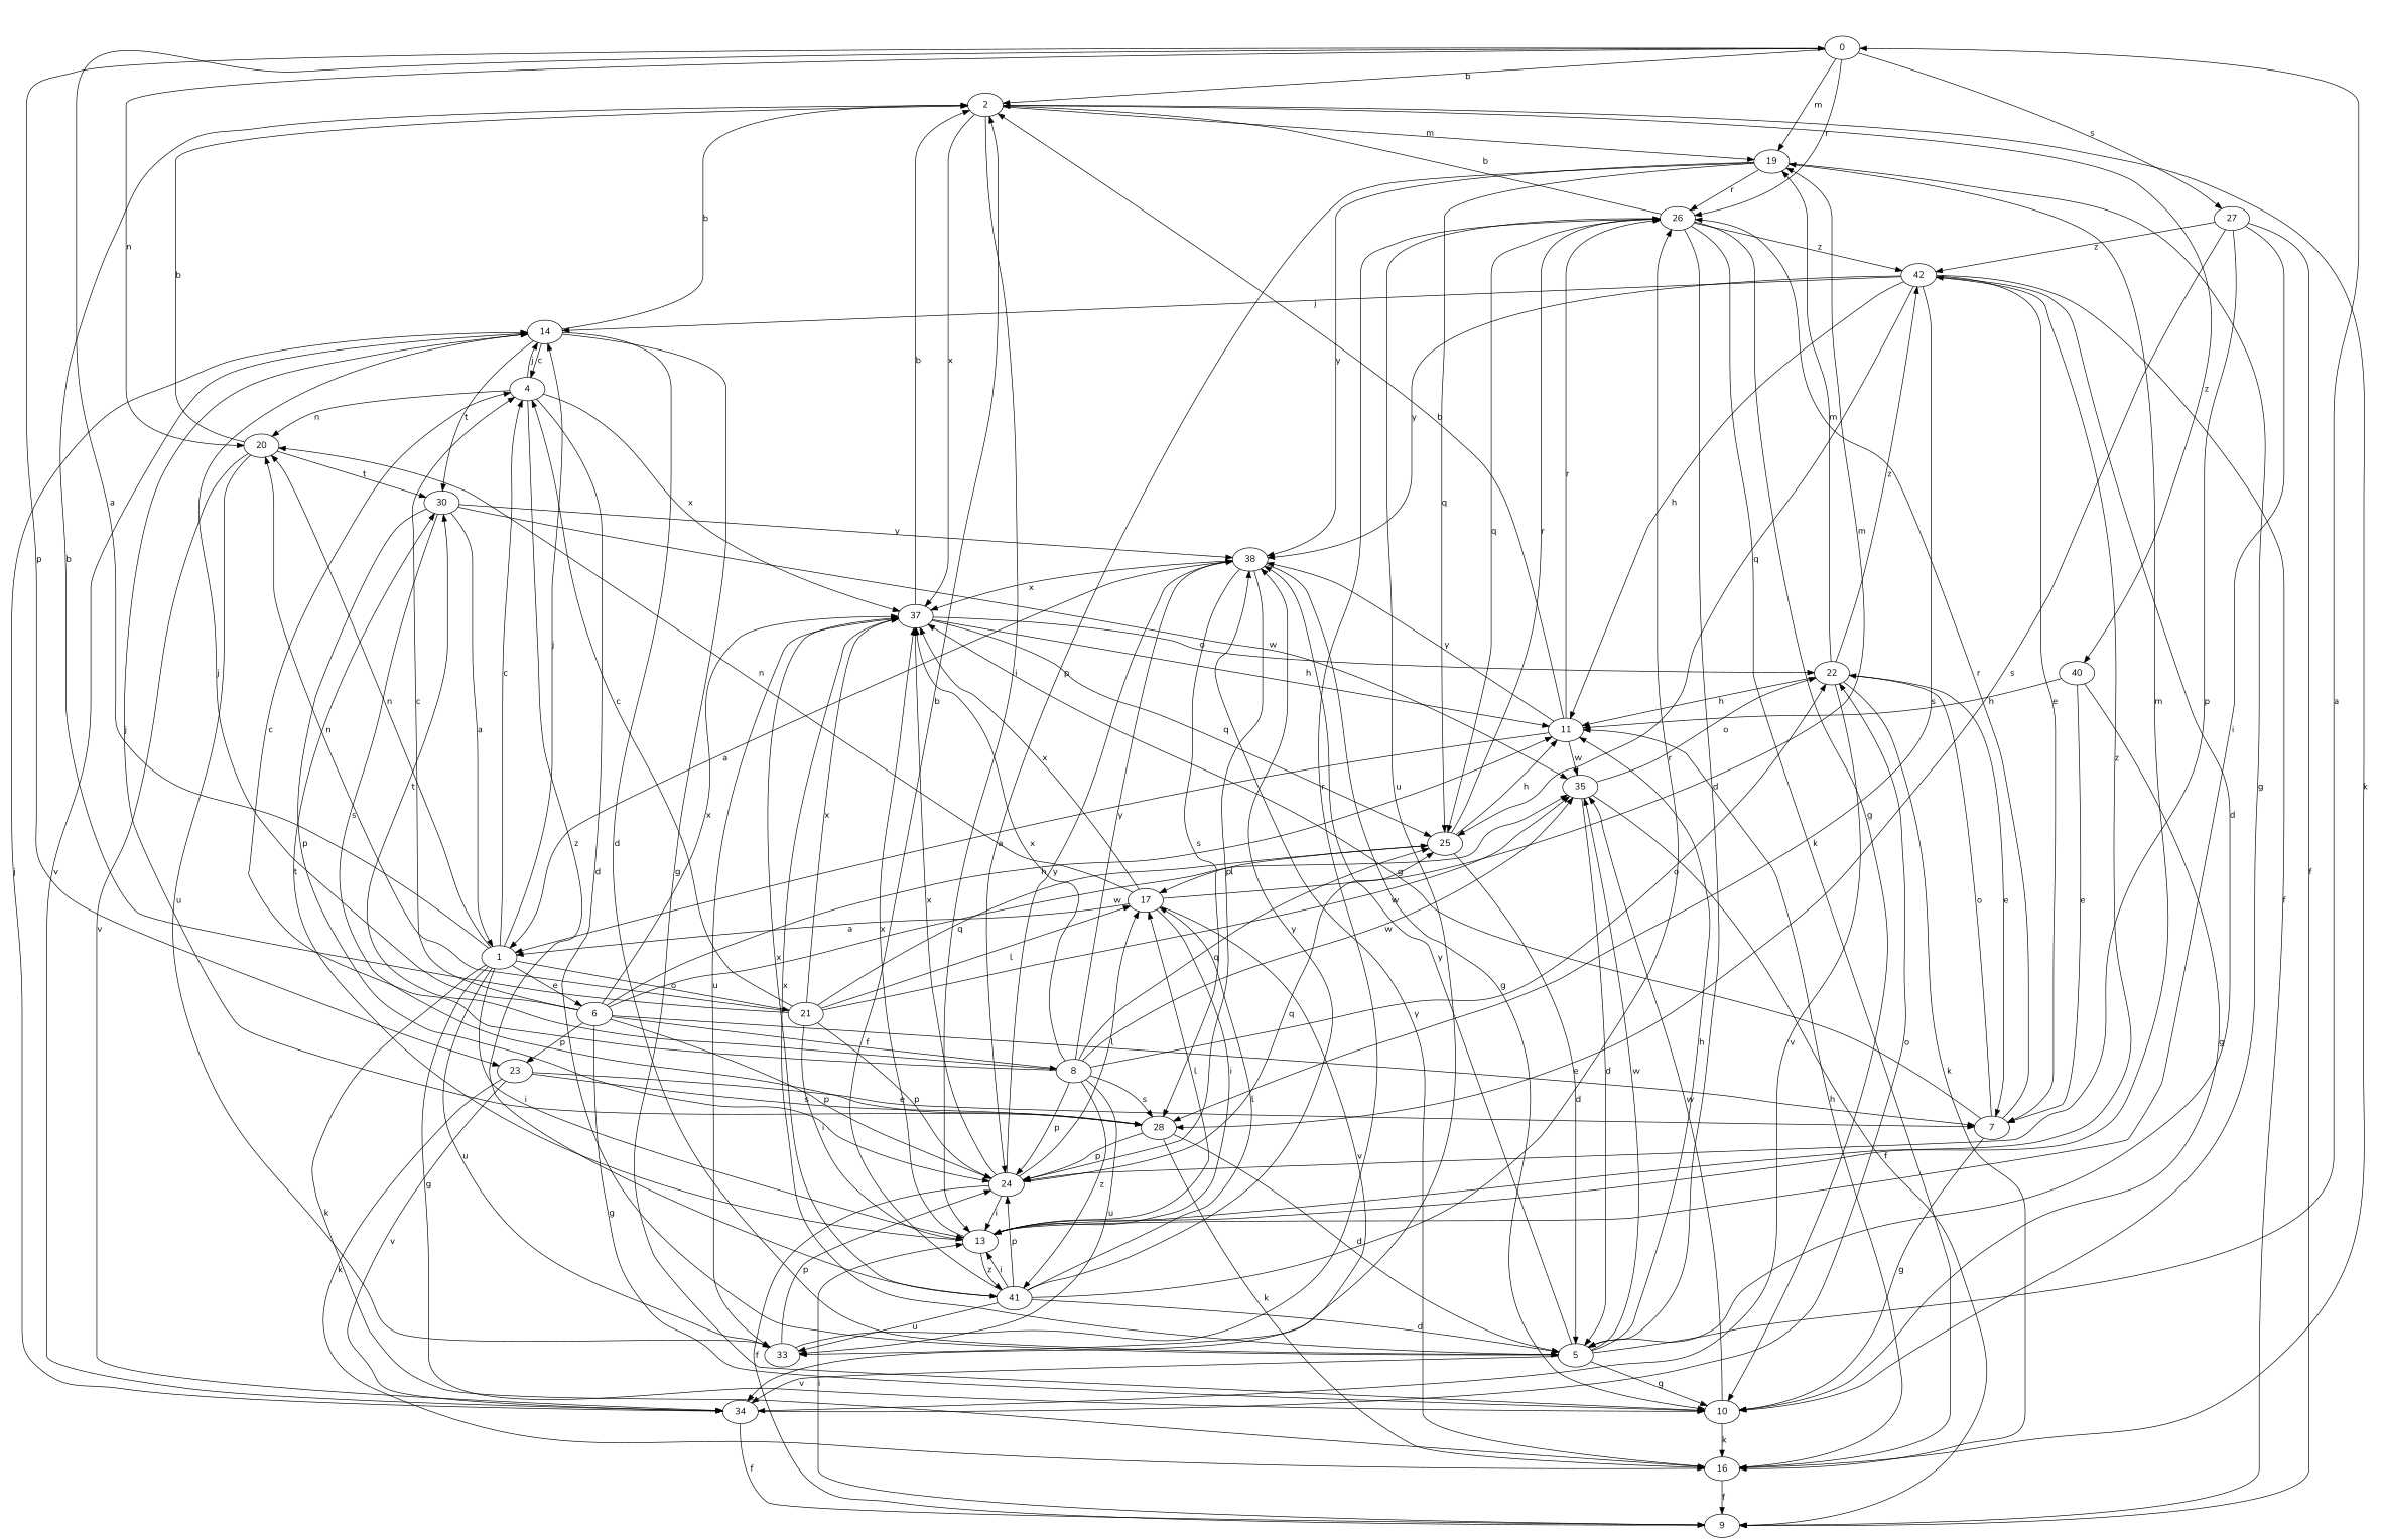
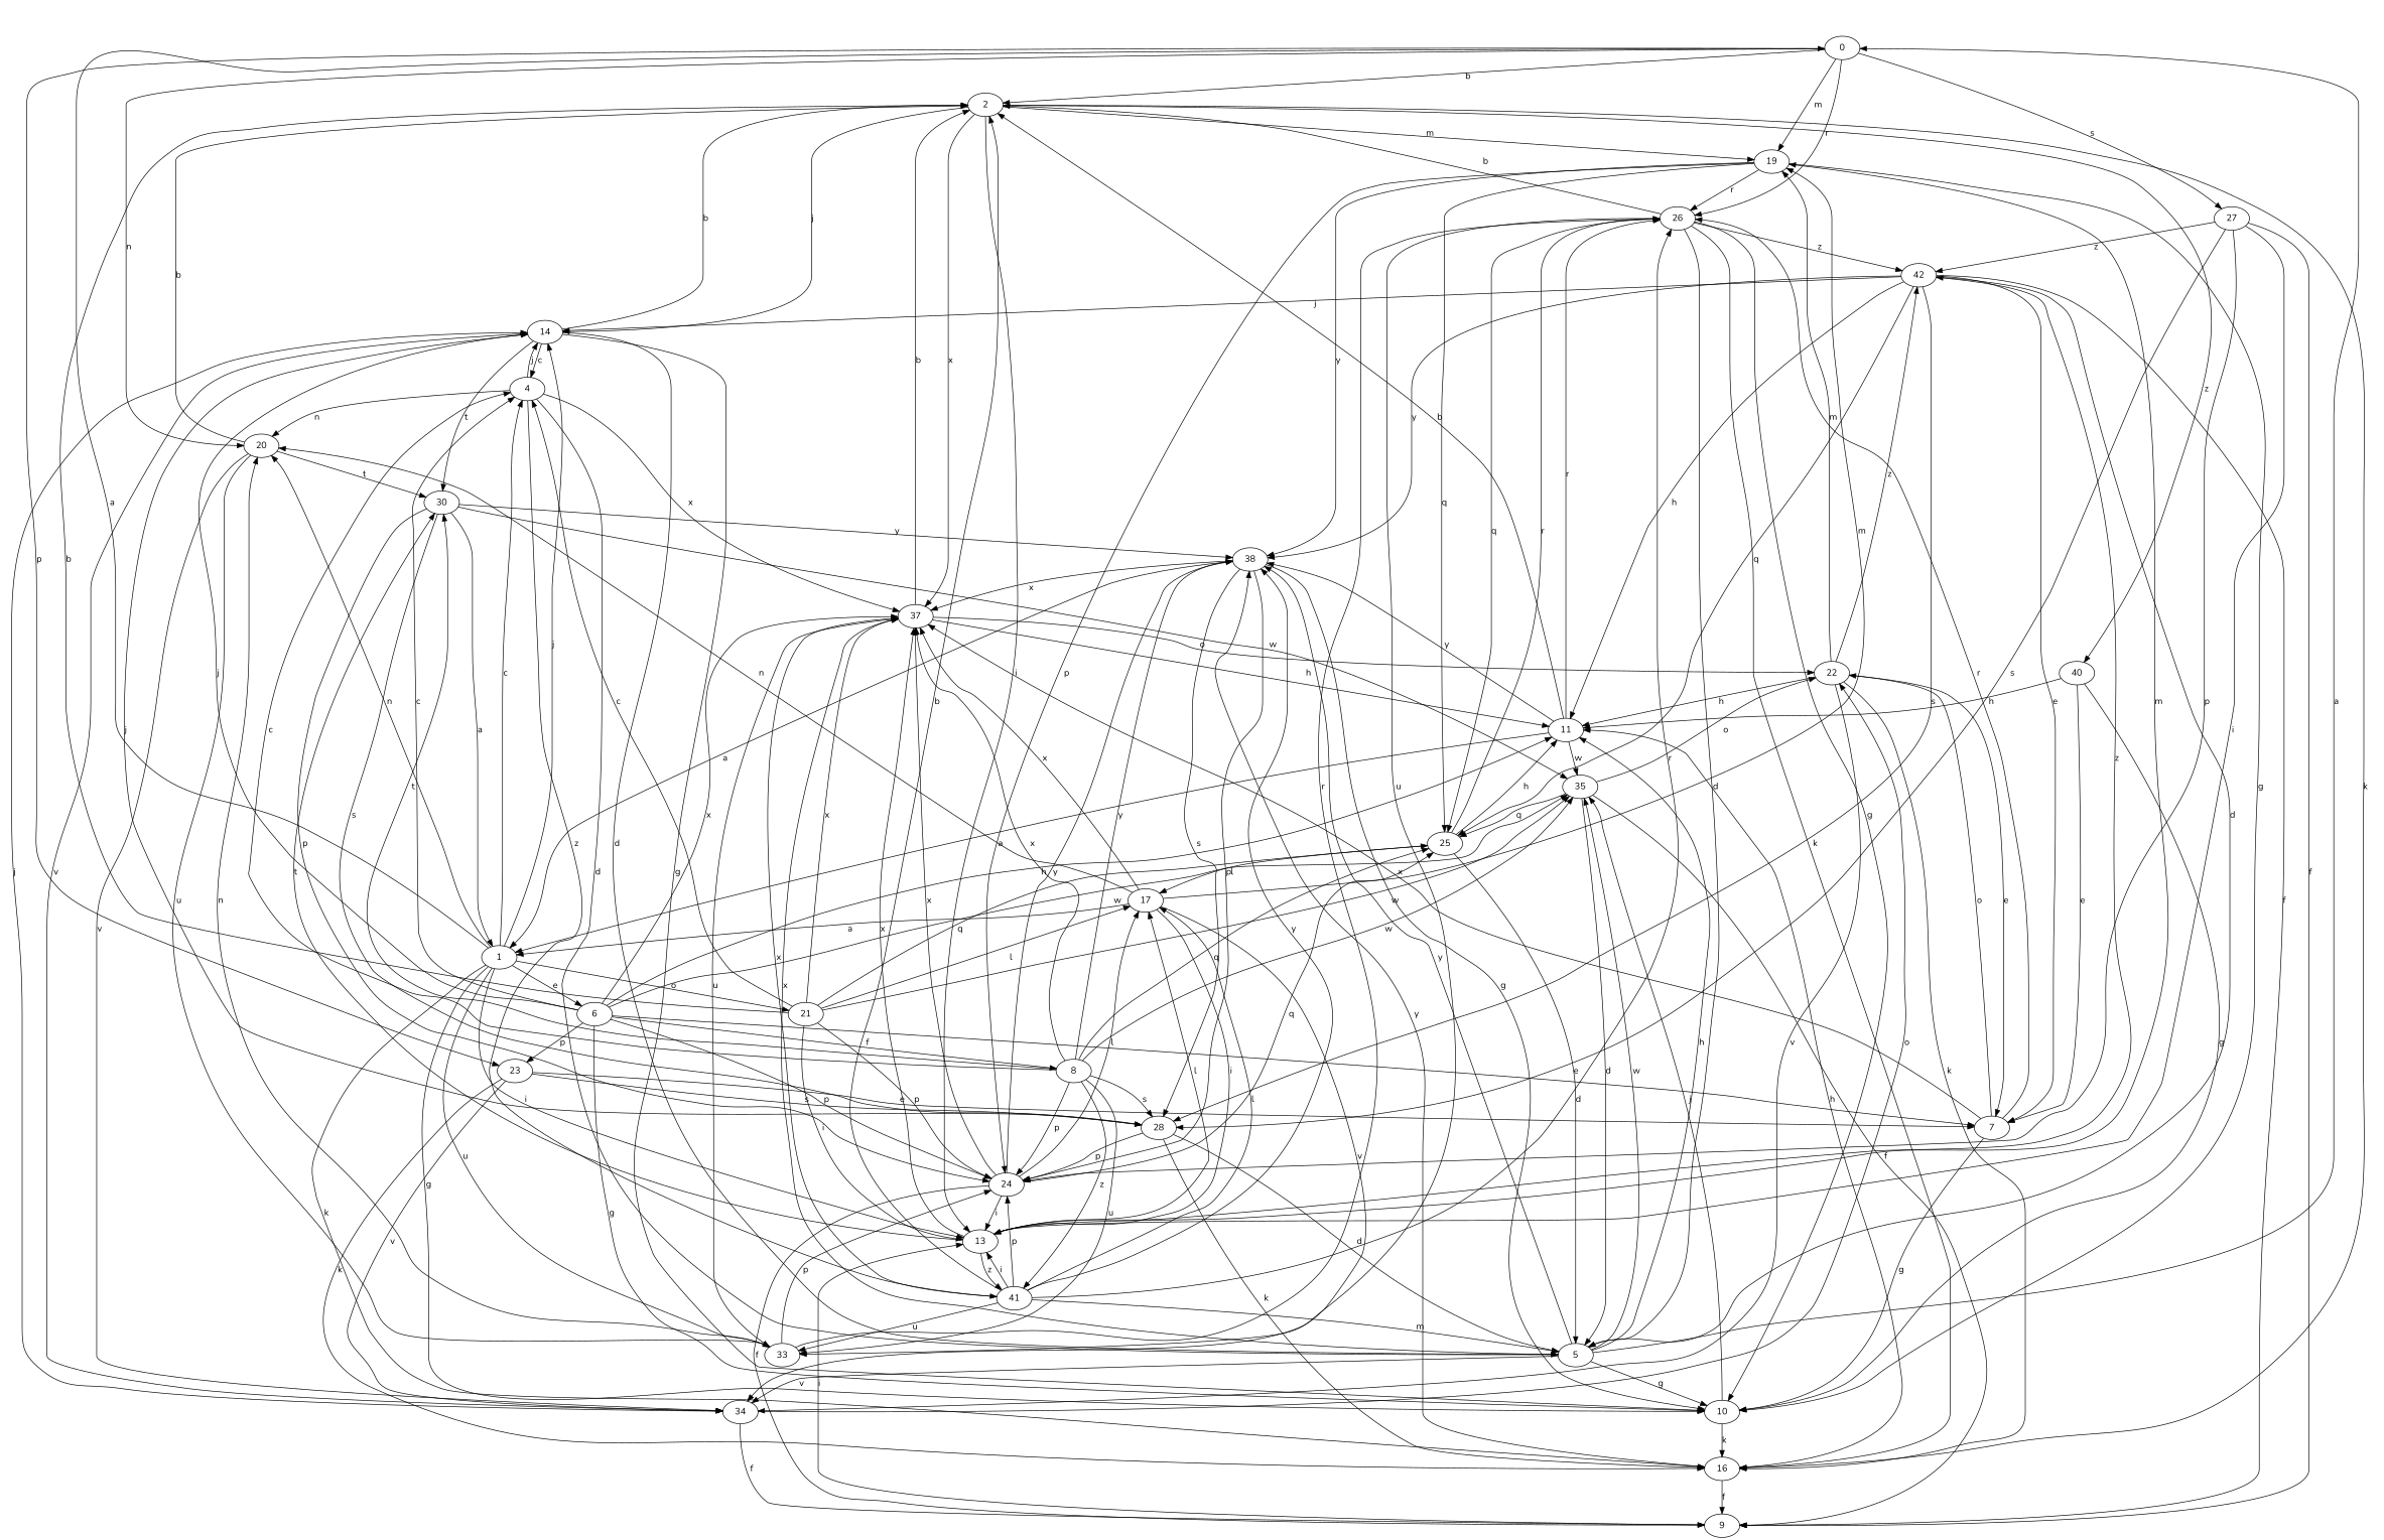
  strict digraph {
    fontname=Nunito
    node [fontname=Nunito]
    edge [fontname=Nunito]
    0
    2
    19
    20
    23
    26
    27
    13
    14
    16
    37
    40
    10
    38
    24
    25
    33
    34
    30
    7
    28
    5
    42
    9
    1
    4
    6
    21
    41
    11
    35
    8
    17
    22
    0 -> 2 [label=b]
    0 -> 19 [label=m]
    0 -> 20 [label=n]
    0 -> 23 [label=p]
    0 -> 26 [label=r]
    0 -> 27 [label=s]
    2 -> 19 [label=m]
    2 -> 13 [label=i]
+   2 -> 14 [label=j]
    2 -> 16 [label=k]
    2 -> 37 [label=x]
    2 -> 40 [label=z]
    19 -> 26 [label=r]
    19 -> 10 [label=g]
    19 -> 38 [label=y]
    19 -> 24 [label=p]
    19 -> 25 [label=q]
    20 -> 2 [label=b]
    20 -> 33 [label=u]
    20 -> 34 [label=v]
    20 -> 30 [label=t]
    23 -> 16 [label=k]
    23 -> 34 [label=v]
    23 -> 7 [label=e]
    23 -> 28 [label=s]
    26 -> 2 [label=b]
    26 -> 16 [label=k]
    26 -> 10 [label=g]
    26 -> 25 [label=q]
    26 -> 33 [label=u]
    26 -> 5 [label=d]
    26 -> 42 [label=z]
    27 -> 13 [label=i]
    27 -> 24 [label=p]
    27 -> 28 [label=s]
    27 -> 42 [label=z]
    27 -> 9 [label=f]
    13 -> 19 [label=m]
    13 -> 37 [label=x]
    13 -> 30 [label=t]
    13 -> 42 [label=z]
    13 -> 41 [label=z]
    13 -> 17 [label=l]
    14 -> 2 [label=b]
    14 -> 10 [label=g]
    14 -> 34 [label=v]
    14 -> 30 [label=t]
    14 -> 5 [label=d]
    14 -> 4 [label=c]
    16 -> 38 [label=y]
    16 -> 9 [label=f]
    16 -> 11 [label=h]
    37 -> 2 [label=b]
-   37 -> 25 [label=q]
+   35 -> 25 [label=q]
    37 -> 33 [label=u]
    37 -> 11 [label=h]
    37 -> 22 [label=o]
    40 -> 10 [label=g]
    40 -> 7 [label=e]
    40 -> 11 [label=h]
    10 -> 16 [label=k]
-   10 -> 35 [label=w]
+   10 -> 35 [label=j]
    38 -> 37 [label=x]
    38 -> 10 [label=g]
    38 -> 24 [label=p]
    38 -> 28 [label=s]
    38 -> 1 [label=a]
    24 -> 13 [label=i]
    24 -> 37 [label=x]
    24 -> 38 [label=y]
    24 -> 25 [label=q]
    24 -> 9 [label=f]
    24 -> 17 [label=l]
    25 -> 26 [label=r]
    25 -> 5 [label=d]
    25 -> 11 [label=h]
    25 -> 17 [label=l]
-   21 -> 20 [label=n]
+   33 -> 20 [label=n]
    33 -> 26 [label=r]
    33 -> 24 [label=p]
    34 -> 14 [label=j]
    34 -> 9 [label=f]
    34 -> 22 [label=o]
    30 -> 38 [label=y]
    30 -> 24 [label=p]
    30 -> 28 [label=s]
    30 -> 1 [label=a]
    30 -> 35 [label=w]
    7 -> 26 [label=r]
-   7 -> 37 [label=g]
+   7 -> 37 [label=x]
    7 -> 10 [label=g]
    7 -> 22 [label=o]
    28 -> 14 [label=j]
    28 -> 16 [label=k]
    28 -> 24 [label=p]
    28 -> 5 [label=d]
    5 -> 0 [label=a]
    5 -> 37 [label=x]
    5 -> 10 [label=g]
    5 -> 38 [label=y]
    5 -> 34 [label=v]
    5 -> 11 [label=h]
    5 -> 35 [label=w]
    42 -> 14 [label=j]
    42 -> 38 [label=y]
    42 -> 25 [label=q]
    42 -> 7 [label=e]
    42 -> 28 [label=s]
    42 -> 5 [label=d]
    42 -> 9 [label=f]
    42 -> 11 [label=h]
    9 -> 13 [label=i]
    1 -> 0 [label=a]
    1 -> 20 [label=n]
    1 -> 13 [label=i]
    1 -> 14 [label=j]
    1 -> 16 [label=k]
    1 -> 10 [label=g]
    1 -> 33 [label=u]
    1 -> 4 [label=c]
    1 -> 6 [label=e]
    1 -> 21 [label=o]
    4 -> 20 [label=n]
    4 -> 14 [label=j]
    4 -> 37 [label=x]
    4 -> 5 [label=d]
    4 -> 41 [label=z]
    6 -> 23 [label=p]
    6 -> 14 [label=j]
    6 -> 37 [label=x]
    6 -> 10 [label=g]
    6 -> 24 [label=p]
    6 -> 7 [label=e]
    6 -> 4 [label=c]
    6 -> 11 [label=h]
    6 -> 35 [label=w]
    6 -> 8 [label=f]
    21 -> 2 [label=b]
    21 -> 13 [label=i]
    21 -> 37 [label=x]
    21 -> 24 [label=p]
    21 -> 25 [label=q]
    21 -> 4 [label=c]
    21 -> 35 [label=w]
    21 -> 17 [label=l]
    41 -> 2 [label=b]
    41 -> 26 [label=r]
    41 -> 13 [label=i]
    41 -> 37 [label=x]
    41 -> 38 [label=y]
    41 -> 24 [label=p]
    41 -> 33 [label=u]
-   41 -> 5 [label=d]
+   41 -> 5 [label=m]
    41 -> 17 [label=l]
    11 -> 2 [label=b]
    11 -> 26 [label=r]
    11 -> 38 [label=y]
    11 -> 1 [label=a]
    11 -> 35 [label=w]
    35 -> 5 [label=d]
    35 -> 9 [label=f]
    35 -> 22 [label=o]
    8 -> 37 [label=x]
    8 -> 38 [label=y]
    8 -> 24 [label=p]
    8 -> 25 [label=q]
    8 -> 33 [label=u]
    8 -> 30 [label=t]
    8 -> 28 [label=s]
    8 -> 4 [label=c]
    8 -> 41 [label=z]
    8 -> 35 [label=w]
-   8 -> 22 [label=o]
    17 -> 19 [label=m]
    17 -> 20 [label=n]
    17 -> 13 [label=i]
    17 -> 37 [label=x]
    17 -> 34 [label=v]
    17 -> 1 [label=a]
    22 -> 19 [label=m]
    22 -> 16 [label=k]
    22 -> 34 [label=v]
    22 -> 7 [label=e]
    22 -> 42 [label=z]
    22 -> 11 [label=h]
  }
